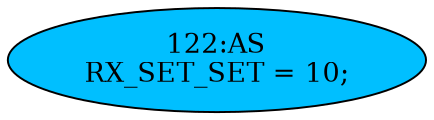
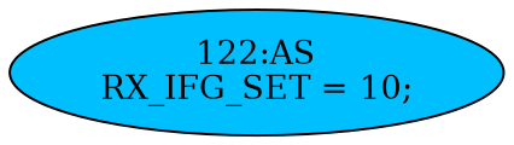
  strict digraph {
-   n1 [ast="<pyverilog.vparser.ast.Assign object at 0x7fdff6ff3790>" def_var="['RX_IFG_SET']" fillcolor=deepskyblue label="122:AS\nRX_SET_SET = 10;" statements="[]" style=filled typ=Assign use_var="[]"]
+   n1 [ast="<pyverilog.vparser.ast.Assign object at 0x7fdff6ff3790>" def_var="['RX_IFG_SET']" fillcolor=deepskyblue label="122:AS\nRX_IFG_SET = 10;" statements="[]" style=filled typ=Assign use_var="[]"]
  }
